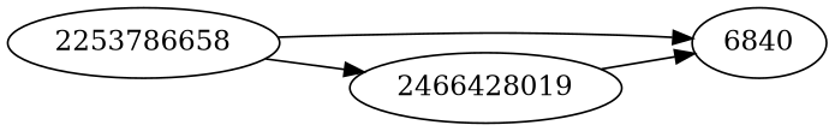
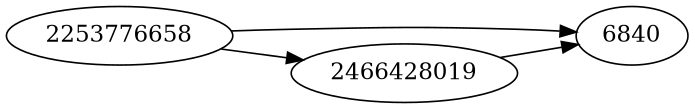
  strict digraph {
    rankdir=LR
    n1 [label=6840]
-   2253776658 [label=2253786658]
+   2253776658
    2466428019
    2253776658 -> n1
    2253776658 -> 2466428019
    2466428019 -> n1
  }
